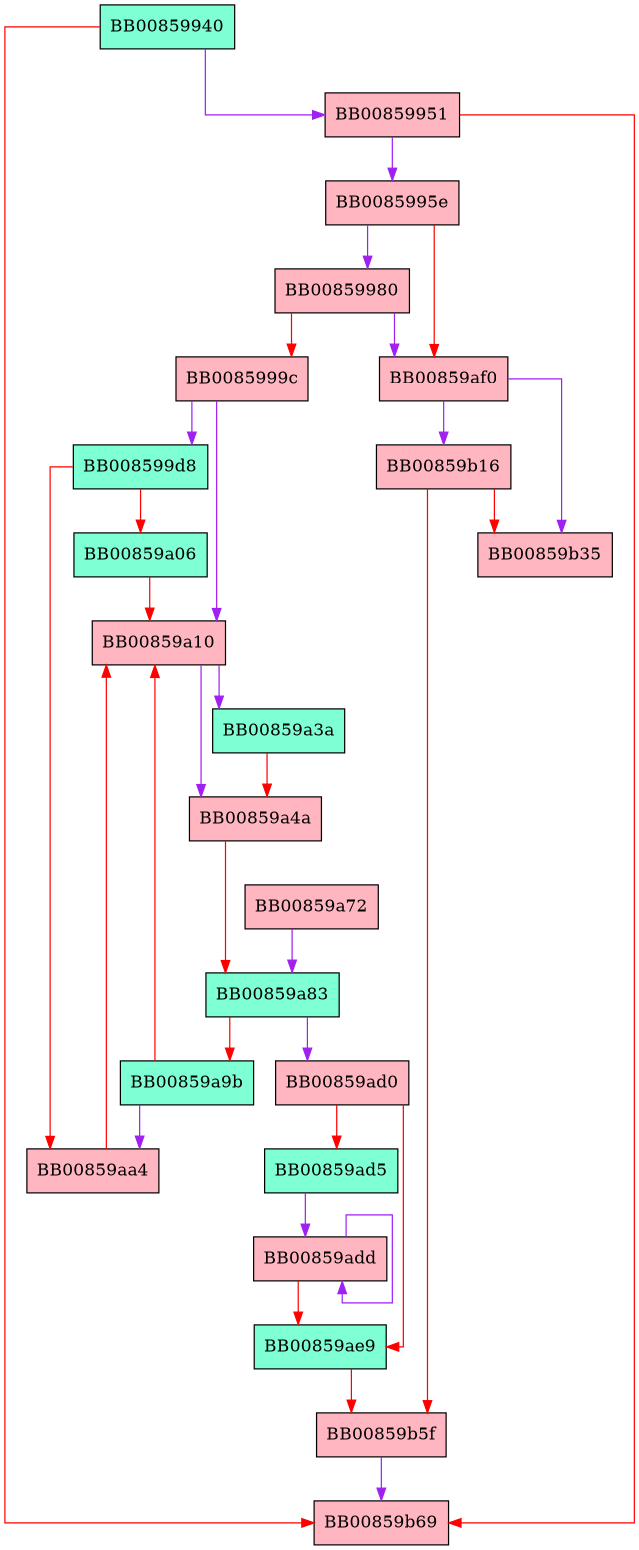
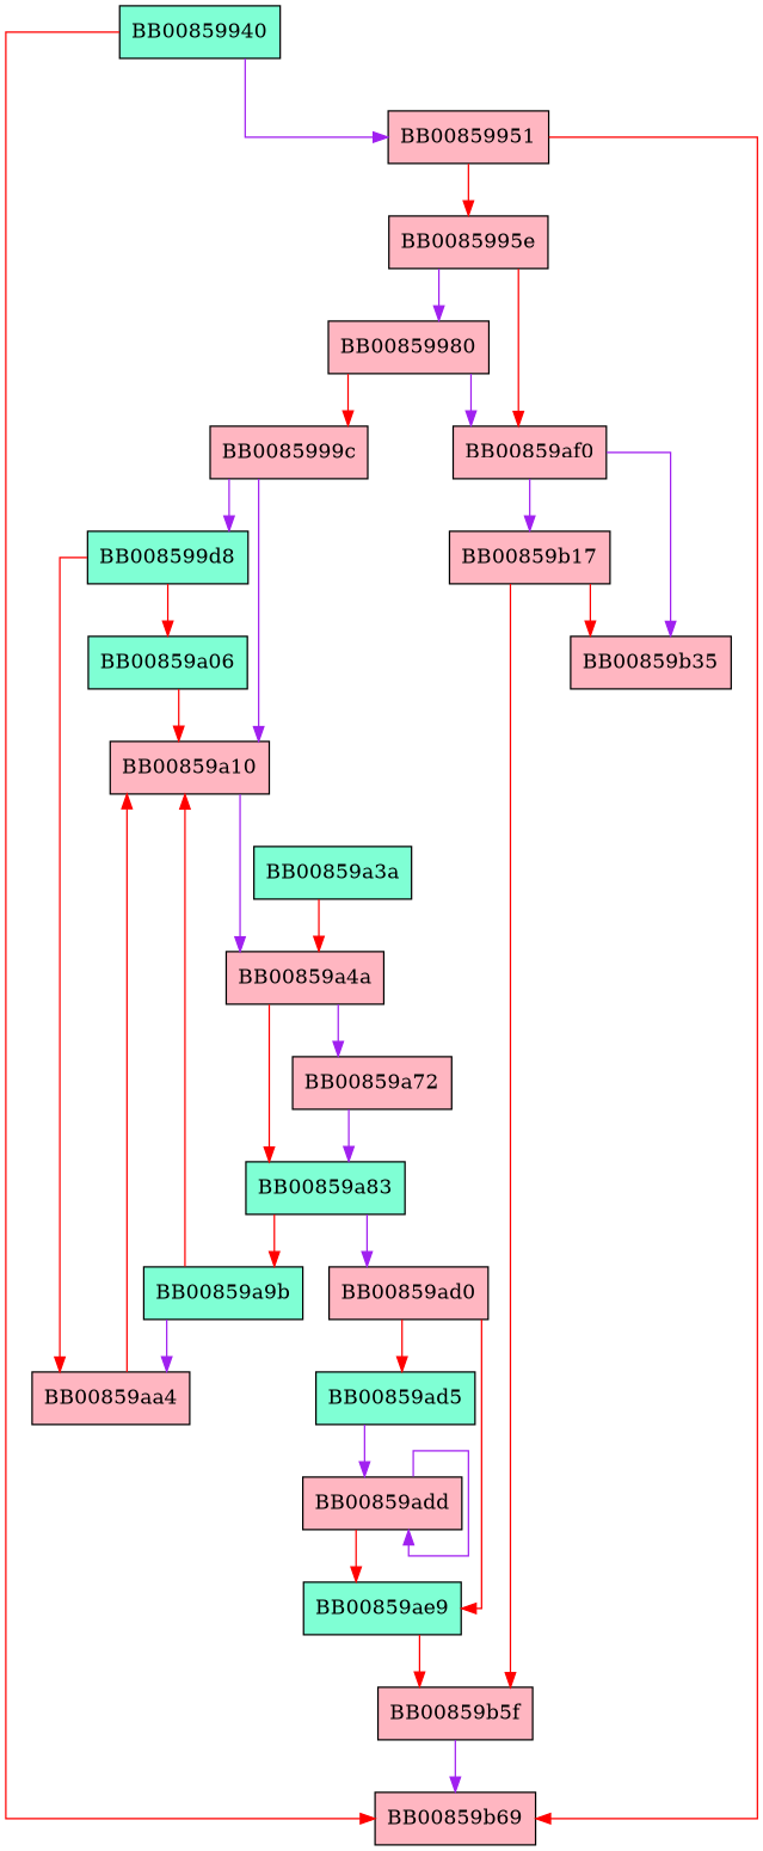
  digraph {
    splines=ortho
    node [fillcolor=lightpink shape=box style=filled]
    edge [color=red]
    BB00859940 [fillcolor=aquamarine]
    BB00859b69
    BB00859951
    BB0085995e
    BB00859af0
    BB00859980
    BB00859b35
-   BB00859b17 [label=BB00859b16]
+   BB00859b17
    BB0085999c
    BB00859b5f
    BB00859a10
    BB008599d8 [fillcolor=aquamarine]
    BB00859a4a
    BB00859a3a [fillcolor=aquamarine]
    BB00859aa4
    BB00859a06 [fillcolor=aquamarine]
    BB00859a83 [fillcolor=aquamarine]
    BB00859a72
    BB00859ad0
    BB00859a9b [fillcolor=aquamarine]
    BB00859ae9 [fillcolor=aquamarine]
    BB00859ad5 [fillcolor=aquamarine]
    BB00859add
    BB00859940 -> BB00859b69
    BB00859940 -> BB00859951 [color=purple]
    BB00859951 -> BB00859b69
-   BB00859951 -> BB0085995e [color=purple]
+   BB00859951 -> BB0085995e
    BB0085995e -> BB00859af0
    BB0085995e -> BB00859980 [color=purple]
    BB00859af0 -> BB00859b35 [color=purple]
    BB00859af0 -> BB00859b17 [color=purple]
    BB00859980 -> BB00859af0 [color=purple]
    BB00859980 -> BB0085999c
    BB00859b17 -> BB00859b35
    BB00859b17 -> BB00859b5f
    BB0085999c -> BB00859a10 [color=purple]
    BB0085999c -> BB008599d8 [color=purple]
    BB00859b5f -> BB00859b69 [color=purple]
    BB00859a10 -> BB00859a4a [color=purple]
-   BB00859a10 -> BB00859a3a [color=purple]
    BB008599d8 -> BB00859aa4
    BB008599d8 -> BB00859a06
    BB00859a4a -> BB00859a83
+   BB00859a4a -> BB00859a72 [color=purple]
    BB00859a3a -> BB00859a4a
    BB00859aa4 -> BB00859a10
    BB00859a06 -> BB00859a10
    BB00859a83 -> BB00859ad0 [color=purple]
    BB00859a83 -> BB00859a9b
    BB00859a72 -> BB00859a83 [color=purple]
    BB00859ad0 -> BB00859ae9
    BB00859ad0 -> BB00859ad5
    BB00859a9b -> BB00859a10
    BB00859a9b -> BB00859aa4 [color=purple]
    BB00859ae9 -> BB00859b5f
    BB00859ad5 -> BB00859add [color=purple]
    BB00859add -> BB00859ae9
    BB00859add -> BB00859add [color=purple]
  }
